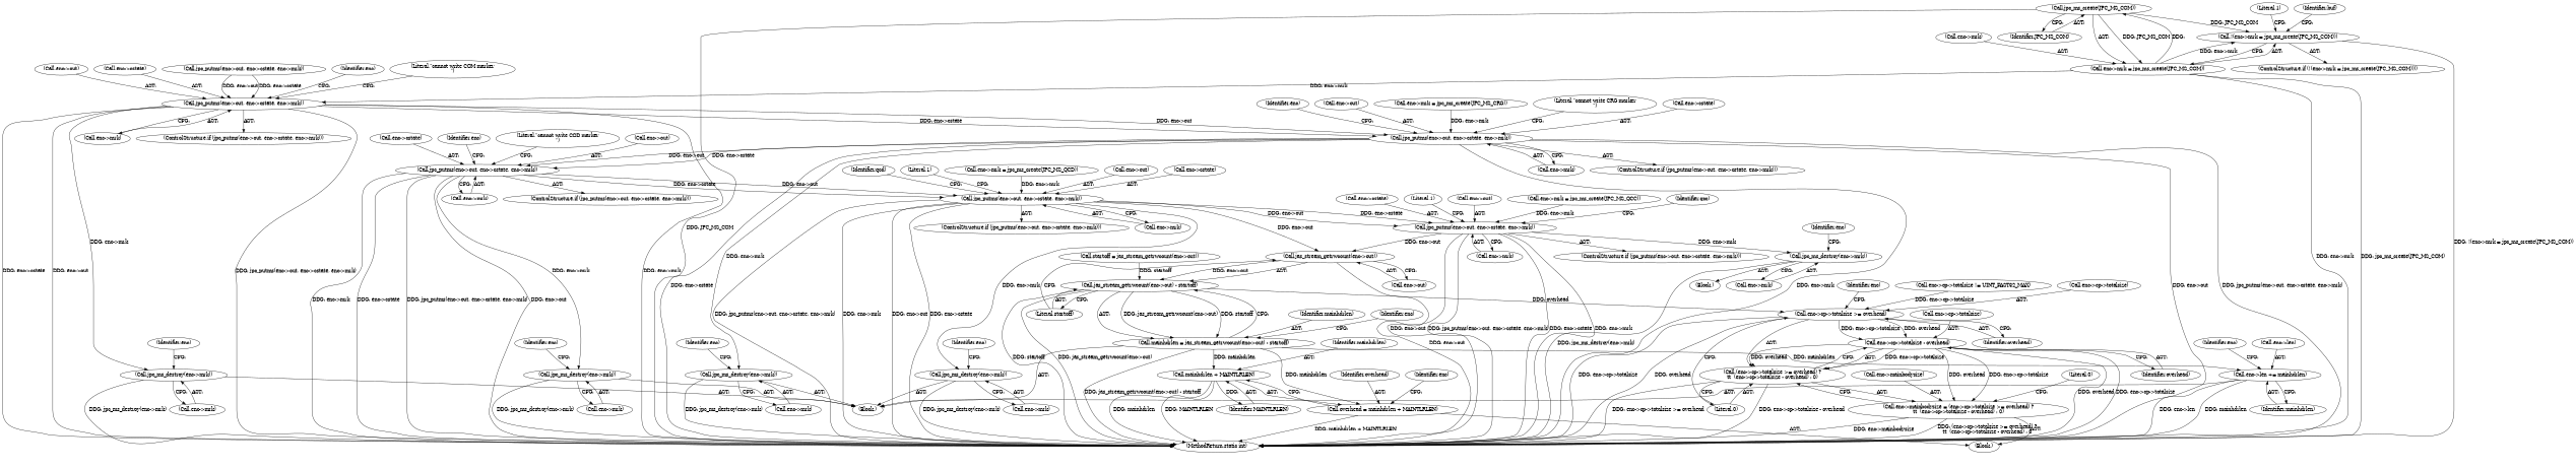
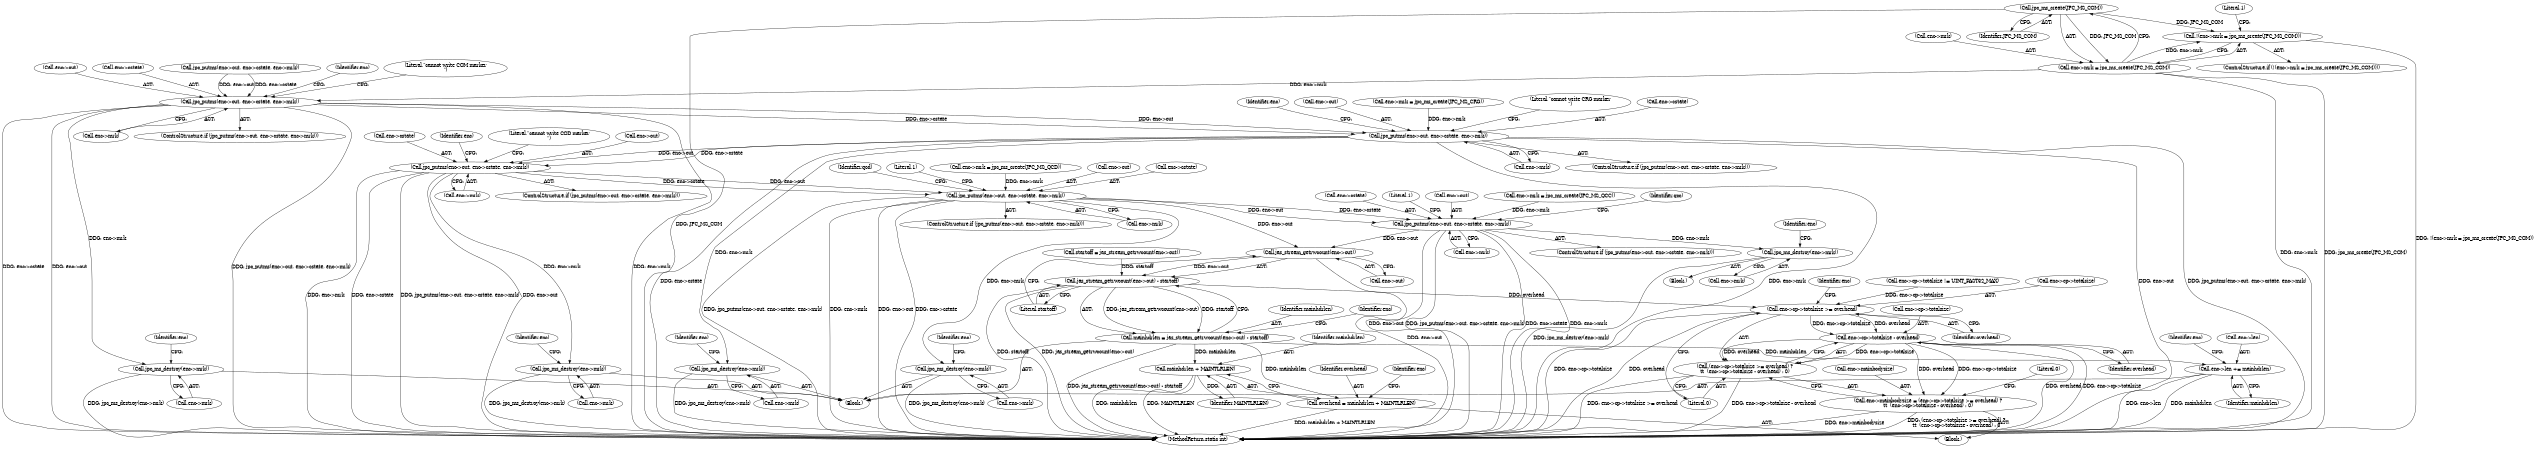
  digraph {
    fontname="DejaVu Serif"
    node [fontname="DejaVu Serif"]
    edge [fontname="DejaVu Serif"]
    n1 [label="(Call,jpc_ms_create(JPC_MS_COM))"]
    n2 [label="(Call,!(enc->mrk = jpc_ms_create(JPC_MS_COM)))"]
    n3 [label="(Call,enc->mrk = jpc_ms_create(JPC_MS_COM))"]
    n4 [label="(Identifier,JPC_MS_COM)"]
    n5 [label="(MethodReturn,static int)"]
    n6 [label="(ControlStructure,if (!(enc->mrk = jpc_ms_create(JPC_MS_COM))))"]
    n7 [label="(Call,jpc_putms(enc->out, enc->cstate, enc->mrk))"]
    n8 [label="(Call,jpc_ms_destroy(enc->mrk))"]
    n9 [label="(Call,jpc_putms(enc->out, enc->cstate, enc->mrk))"]
    n10 [label="(ControlStructure,if (jpc_putms(enc->out, enc->cstate, enc->mrk)))"]
    n11 [label="(Call,enc->mrk)"]
    n12 [label="(Block,)"]
    n13 [label="(Call,enc->mrk)"]
    n14 [label="(Call,jpc_ms_destroy(enc->mrk))"]
    n15 [label="(Call,jpc_putms(enc->out, enc->cstate, enc->mrk))"]
    n16 [label="(Call,enc->mrk)"]
    n17 [label="(ControlStructure,if (jpc_putms(enc->out, enc->cstate, enc->mrk)))"]
    n18 [label="(Call,enc->mrk)"]
    n19 [label="(Call,jpc_ms_destroy(enc->mrk))"]
    n20 [label="(Call,jpc_putms(enc->out, enc->cstate, enc->mrk))"]
    n21 [label="(ControlStructure,if (jpc_putms(enc->out, enc->cstate, enc->mrk)))"]
    n22 [label="(Call,enc->mrk)"]
    n23 [label="(Call,enc->mrk)"]
    n24 [label="(Call,jpc_ms_destroy(enc->mrk))"]
    n25 [label="(Call,jpc_putms(enc->out, enc->cstate, enc->mrk))"]
    n26 [label="(Call,jas_stream_getrwcount(enc->out))"]
    n27 [label="(ControlStructure,if (jpc_putms(enc->out, enc->cstate, enc->mrk)))"]
    n28 [label="(Call,enc->mrk)"]
    n29 [label="(Call,enc->mrk)"]
    n30 [label="(Call,jpc_ms_destroy(enc->mrk))"]
    n31 [label="(ControlStructure,if (jpc_putms(enc->out, enc->cstate, enc->mrk)))"]
    n32 [label="(Call,enc->mrk)"]
    n33 [label="(Call,jas_stream_getrwcount(enc->out) - startoff)"]
    n34 [label="(Call,enc->out)"]
    n35 [label="(Call,enc->mrk)"]
    n36 [label="(Block,)"]
    n37 [label="(Call,mainhdrlen = jas_stream_getrwcount(enc->out) - startoff)"]
    n38 [label="(Literal,startoff)"]
    n39 [label="(Call,enc->cp->totalsize >= overhead)"]
    n40 [label="(Call,enc->len += mainhdrlen)"]
    n41 [label="(Call,overhead = mainhdrlen + MAINTLRLEN)"]
    n42 [label="(Call,mainhdrlen + MAINTLRLEN)"]
    n43 [label="(Identifier,mainhdrlen)"]
    n44 [label="(Block,)"]
    n45 [label="(Identifier,MAINTLRLEN)"]
    n46 [label="(Call,enc->cp->totalsize - overhead)"]
    n47 [label="(Call,(enc->cp->totalsize >= overhead) ?\n\t\t  (enc->cp->totalsize - overhead) : 0)"]
    n48 [label="(Identifier,overhead)"]
    n49 [label="(Call,enc->mainbodysize = (enc->cp->totalsize >= overhead) ?\n\t\t  (enc->cp->totalsize - overhead) : 0)"]
    n50 [label="(Identifier,overhead)"]
    n51 [label="(Literal,0)"]
    n52 [label="(Literal,\"cannot write COM marker\n\")"]
    n53 [label="(Call,jpc_putms(enc->out, enc->cstate, enc->mrk))"]
    n54 [label="(Call,enc->cstate)"]
    n55 [label="(Call,enc->mrk)"]
    n56 [label="(Call,enc->out)"]
    n57 [label="(Literal,1)"]
    n58 [label="(Call,enc->mrk = jpc_ms_create(JPC_MS_CRG))"]
    n59 [label="(Literal,\"cannot write CRG marker\n\")"]
    n60 [label="(Call,enc->out)"]
    n61 [label="(Literal,1)"]
    n62 [label="(Identifier,enc)"]
    n63 [label="(Identifier,enc)"]
    n64 [label="(Identifier,enc)"]
    n65 [label="(Call,enc->cstate)"]
    n66 [label="(Identifier,mainhdrlen)"]
    n67 [label="(Call,enc->cstate)"]
    n68 [label="(Call,enc->len)"]
    n69 [label="(Call,enc->out)"]
    n70 [label="(Call,enc->cstate)"]
    n71 [label="(Call,enc->out)"]
    n72 [label="(Identifier,qcd)"]
    n73 [label="(Identifier,mainhdrlen)"]
    n74 [label="(Call,enc->cstate)"]
    n75 [label="(Call,enc->cp->totalsize)"]
    n76 [label="(Call,enc->mrk = jpc_ms_create(JPC_MS_QCC))"]
    n77 [label="(Identifier,enc)"]
    n78 [label="(Identifier,enc)"]
    n79 [label="(Identifier,enc)"]
    n80 [label="(Literal,\"cannot write COD marker\n\")"]
    n81 [label="(Call,enc->cp->totalsize != UINT_FAST32_MAX)"]
    n82 [label="(Identifier,enc)"]
    n83 [label="(Identifier,enc)"]
    n84 [label="(Literal,1)"]
    n85 [label="(Call,startoff = jas_stream_getrwcount(enc->out))"]
    n86 [label="(Call,enc->mrk = jpc_ms_create(JPC_MS_QCD))"]
    n87 [label="(Call,enc->mainbodysize)"]
    n88 [label="(Identifier,enc)"]
    n89 [label="(Identifier,qcc)"]
    n90 [label="(Call,enc->out)"]
    n91 [label="(Call,enc->cp->totalsize)"]
    n92 [label="(Identifier,enc)"]
-   n93 [label="(Identifier,buf)"]
    n94 [label="(Identifier,enc)"]
    n95 [label="(Identifier,enc)"]
    n96 [label="(Identifier,overhead)"]
    n97 [label="(Literal,0)"]
    n1 -> n2 [label="DDG: JPC_MS_COM"]
    n1 -> n3 [label="AST: "]
    n1 -> n3 [label="DDG: JPC_MS_COM"]
    n1 -> n4 [label="CFG: "]
    n1 -> n5 [label="DDG: JPC_MS_COM"]
    n2 -> n3 [label="CFG: "]
    n2 -> n5 [label="DDG: !(enc->mrk = jpc_ms_create(JPC_MS_COM))"]
    n2 -> n6 [label="AST: "]
-   n3 -> n1 [label="DDG: "]
+   n3 -> n1 [label="CFG: "]
    n3 -> n2 [label="AST: "]
    n3 -> n2 [label="DDG: enc->mrk"]
    n3 -> n5 [label="DDG: jpc_ms_create(JPC_MS_COM)"]
    n3 -> n5 [label="DDG: enc->mrk"]
    n3 -> n7 [label="DDG: enc->mrk"]
    n4 -> n1 [label="AST: "]
    n7 -> n5 [label="DDG: enc->cstate"]
    n7 -> n5 [label="DDG: enc->out"]
    n7 -> n5 [label="DDG: jpc_putms(enc->out, enc->cstate, enc->mrk)"]
    n7 -> n5 [label="DDG: enc->mrk"]
    n7 -> n8 [label="DDG: enc->mrk"]
    n7 -> n9 [label="DDG: enc->out"]
    n7 -> n9 [label="DDG: enc->cstate"]
    n7 -> n10 [label="AST: "]
    n7 -> n11 [label="CFG: "]
    n8 -> n5 [label="DDG: jpc_ms_destroy(enc->mrk)"]
    n8 -> n12 [label="AST: "]
    n8 -> n13 [label="CFG: "]
    n9 -> n5 [label="DDG: enc->cstate"]
    n9 -> n5 [label="DDG: enc->mrk"]
    n9 -> n5 [label="DDG: enc->out"]
    n9 -> n5 [label="DDG: jpc_putms(enc->out, enc->cstate, enc->mrk)"]
    n9 -> n14 [label="DDG: enc->mrk"]
    n9 -> n15 [label="DDG: enc->out"]
    n9 -> n15 [label="DDG: enc->cstate"]
    n9 -> n16 [label="CFG: "]
    n9 -> n17 [label="AST: "]
    n11 -> n7 [label="AST: "]
    n13 -> n8 [label="AST: "]
    n14 -> n5 [label="DDG: jpc_ms_destroy(enc->mrk)"]
    n14 -> n12 [label="AST: "]
    n14 -> n18 [label="CFG: "]
    n15 -> n5 [label="DDG: enc->mrk"]
    n15 -> n5 [label="DDG: enc->cstate"]
    n15 -> n5 [label="DDG: jpc_putms(enc->out, enc->cstate, enc->mrk)"]
    n15 -> n5 [label="DDG: enc->out"]
    n15 -> n19 [label="DDG: enc->mrk"]
    n15 -> n20 [label="DDG: enc->out"]
    n15 -> n20 [label="DDG: enc->cstate"]
    n15 -> n21 [label="AST: "]
    n15 -> n22 [label="CFG: "]
    n16 -> n9 [label="AST: "]
    n18 -> n14 [label="AST: "]
    n19 -> n5 [label="DDG: jpc_ms_destroy(enc->mrk)"]
    n19 -> n12 [label="AST: "]
    n19 -> n23 [label="CFG: "]
    n20 -> n5 [label="DDG: enc->out"]
    n20 -> n5 [label="DDG: enc->cstate"]
    n20 -> n5 [label="DDG: jpc_putms(enc->out, enc->cstate, enc->mrk)"]
    n20 -> n5 [label="DDG: enc->mrk"]
    n20 -> n24 [label="DDG: enc->mrk"]
    n20 -> n25 [label="DDG: enc->out"]
    n20 -> n25 [label="DDG: enc->cstate"]
    n20 -> n26 [label="DDG: enc->out"]
    n20 -> n27 [label="AST: "]
    n20 -> n28 [label="CFG: "]
    n22 -> n15 [label="AST: "]
    n23 -> n19 [label="AST: "]
    n24 -> n5 [label="DDG: jpc_ms_destroy(enc->mrk)"]
    n24 -> n12 [label="AST: "]
    n24 -> n29 [label="CFG: "]
    n25 -> n5 [label="DDG: jpc_putms(enc->out, enc->cstate, enc->mrk)"]
    n25 -> n5 [label="DDG: enc->cstate"]
    n25 -> n5 [label="DDG: enc->mrk"]
    n25 -> n5 [label="DDG: enc->out"]
    n25 -> n26 [label="DDG: enc->out"]
    n25 -> n30 [label="DDG: enc->mrk"]
    n25 -> n31 [label="AST: "]
    n25 -> n32 [label="CFG: "]
    n26 -> n5 [label="DDG: enc->out"]
    n26 -> n33 [label="AST: "]
    n26 -> n33 [label="DDG: enc->out"]
    n26 -> n34 [label="CFG: "]
    n28 -> n20 [label="AST: "]
    n29 -> n24 [label="AST: "]
    n30 -> n5 [label="DDG: jpc_ms_destroy(enc->mrk)"]
    n30 -> n35 [label="CFG: "]
    n30 -> n36 [label="AST: "]
    n32 -> n25 [label="AST: "]
    n33 -> n5 [label="DDG: startoff"]
    n33 -> n5 [label="DDG: jas_stream_getrwcount(enc->out)"]
    n33 -> n37 [label="AST: "]
    n33 -> n37 [label="DDG: jas_stream_getrwcount(enc->out)"]
    n33 -> n37 [label="DDG: startoff"]
    n33 -> n38 [label="CFG: "]
    n33 -> n39 [label="DDG: overhead"]
    n34 -> n26 [label="AST: "]
    n35 -> n30 [label="AST: "]
    n37 -> n5 [label="DDG: jas_stream_getrwcount(enc->out) - startoff"]
    n37 -> n12 [label="AST: "]
    n37 -> n33 [label="CFG: "]
    n37 -> n40 [label="DDG: mainhdrlen"]
    n37 -> n41 [label="DDG: mainhdrlen"]
    n37 -> n42 [label="DDG: mainhdrlen"]
    n38 -> n26 [label="CFG: "]
    n38 -> n33 [label="AST: "]
    n39 -> n5 [label="DDG: enc->cp->totalsize"]
    n39 -> n5 [label="DDG: overhead"]
    n39 -> n46 [label="DDG: enc->cp->totalsize"]
    n39 -> n46 [label="DDG: overhead"]
    n39 -> n47 [label="AST: "]
    n39 -> n48 [label="CFG: "]
    n40 -> n5 [label="DDG: enc->len"]
    n40 -> n5 [label="DDG: mainhdrlen"]
    n40 -> n12 [label="AST: "]
    n40 -> n43 [label="CFG: "]
    n41 -> n5 [label="DDG: mainhdrlen + MAINTLRLEN"]
    n41 -> n42 [label="CFG: "]
    n41 -> n44 [label="AST: "]
    n42 -> n5 [label="DDG: mainhdrlen"]
    n42 -> n5 [label="DDG: MAINTLRLEN"]
    n42 -> n41 [label="AST: "]
    n42 -> n45 [label="DDG: "]
    n43 -> n40 [label="AST: "]
    n45 -> n42 [label="AST: "]
    n46 -> n5 [label="DDG: overhead"]
    n46 -> n5 [label="DDG: enc->cp->totalsize"]
    n46 -> n47 [label="AST: "]
    n46 -> n47 [label="DDG: enc->cp->totalsize"]
    n46 -> n47 [label="DDG: overhead"]
    n46 -> n49 [label="DDG: enc->cp->totalsize"]
    n46 -> n49 [label="DDG: overhead"]
    n46 -> n50 [label="CFG: "]
    n47 -> n5 [label="DDG: enc->cp->totalsize >= overhead"]
    n47 -> n5 [label="DDG: enc->cp->totalsize - overhead"]
    n47 -> n46 [label="CFG: "]
    n47 -> n49 [label="AST: "]
    n47 -> n51 [label="CFG: "]
    n48 -> n39 [label="AST: "]
    n49 -> n5 [label="DDG: enc->mainbodysize"]
    n49 -> n5 [label="DDG: (enc->cp->totalsize >= overhead) ?\n\t\t  (enc->cp->totalsize - overhead) : 0"]
    n49 -> n44 [label="AST: "]
    n49 -> n47 [label="CFG: "]
    n50 -> n46 [label="AST: "]
    n51 -> n39 [label="CFG: "]
    n51 -> n47 [label="AST: "]
    n52 -> n7 [label="CFG: "]
    n53 -> n7 [label="DDG: enc->out"]
    n53 -> n7 [label="DDG: enc->cstate"]
    n54 -> n25 [label="AST: "]
    n55 -> n3 [label="AST: "]
    n56 -> n20 [label="AST: "]
    n57 -> n2 [label="CFG: "]
    n58 -> n9 [label="DDG: enc->mrk"]
    n59 -> n9 [label="CFG: "]
    n60 -> n15 [label="AST: "]
    n61 -> n25 [label="CFG: "]
    n62 -> n41 [label="CFG: "]
    n63 -> n8 [label="CFG: "]
    n64 -> n40 [label="CFG: "]
    n65 -> n9 [label="AST: "]
    n66 -> n42 [label="AST: "]
    n67 -> n20 [label="AST: "]
    n68 -> n40 [label="AST: "]
    n69 -> n7 [label="AST: "]
    n70 -> n15 [label="AST: "]
    n71 -> n25 [label="AST: "]
    n72 -> n20 [label="CFG: "]
    n73 -> n37 [label="AST: "]
    n74 -> n7 [label="AST: "]
    n75 -> n46 [label="AST: "]
    n76 -> n25 [label="DDG: enc->mrk"]
    n77 -> n15 [label="CFG: "]
    n78 -> n14 [label="CFG: "]
    n79 -> n37 [label="CFG: "]
    n80 -> n15 [label="CFG: "]
    n81 -> n39 [label="DDG: enc->cp->totalsize"]
    n82 -> n9 [label="CFG: "]
    n83 -> n19 [label="CFG: "]
    n84 -> n20 [label="CFG: "]
    n85 -> n33 [label="DDG: startoff"]
    n86 -> n20 [label="DDG: enc->mrk"]
    n87 -> n49 [label="AST: "]
    n88 -> n30 [label="CFG: "]
    n89 -> n25 [label="CFG: "]
    n90 -> n9 [label="AST: "]
    n91 -> n39 [label="AST: "]
    n92 -> n7 [label="CFG: "]
-   n93 -> n2 [label="CFG: "]
    n94 -> n24 [label="CFG: "]
    n95 -> n39 [label="CFG: "]
    n96 -> n41 [label="AST: "]
    n97 -> n49 [label="CFG: "]
  }
